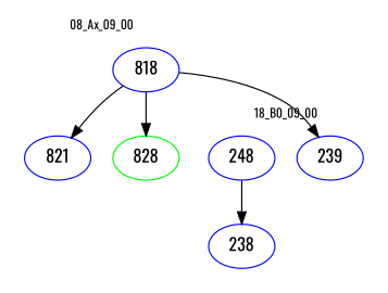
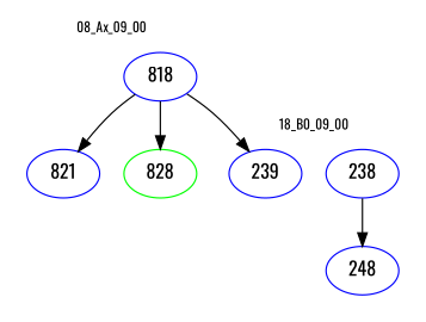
  digraph {
    fontname=Oswald
    node [color=blue fontname=Oswald]
    edge [color=black fontname=Oswald]
    n1 [label=818]
    n2 [label=821]
    n3 [color=green label=828]
    n4 [label=238]
    n5 [label=239]
    n6 [label=248]
    subgraph cluster_1 {
      color=white
      fontsize=10
      label="08_Ax_09_00"
      n1
      n2
      n3
    }
    subgraph cluster_2 {
      color=white
      fontsize=10
      label="18_B0_09_00"
      n4
      n5
      n6
    }
    n1 -> n2
    n1 -> n3
    n1 -> n5
-   n6 -> n4
+   n4 -> n6
  }
